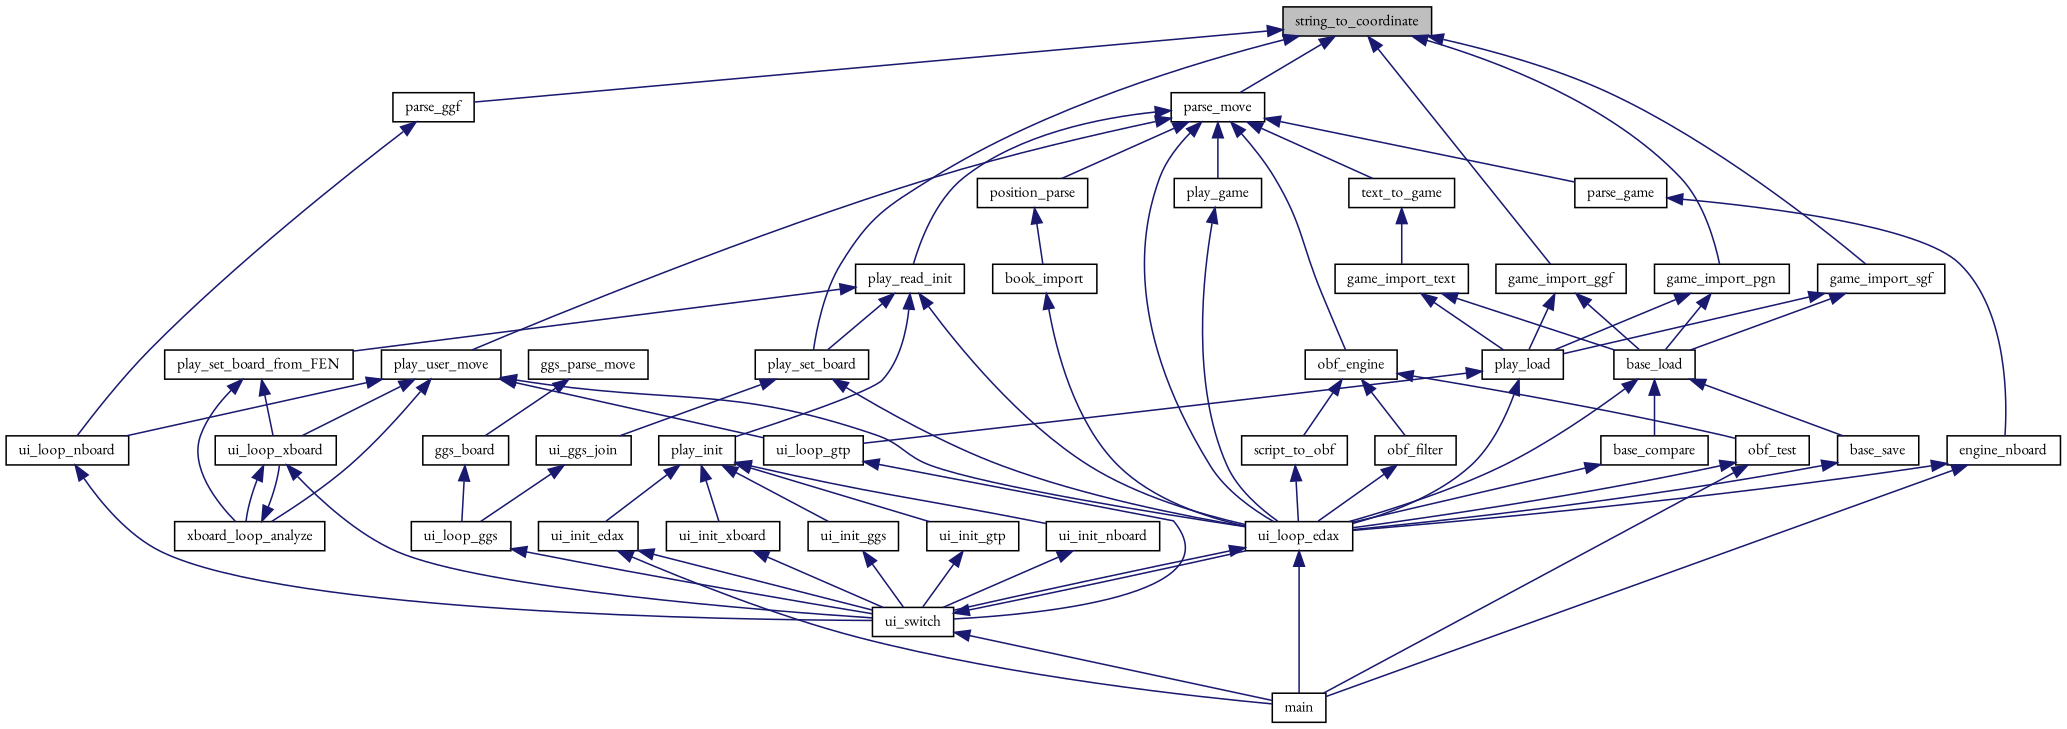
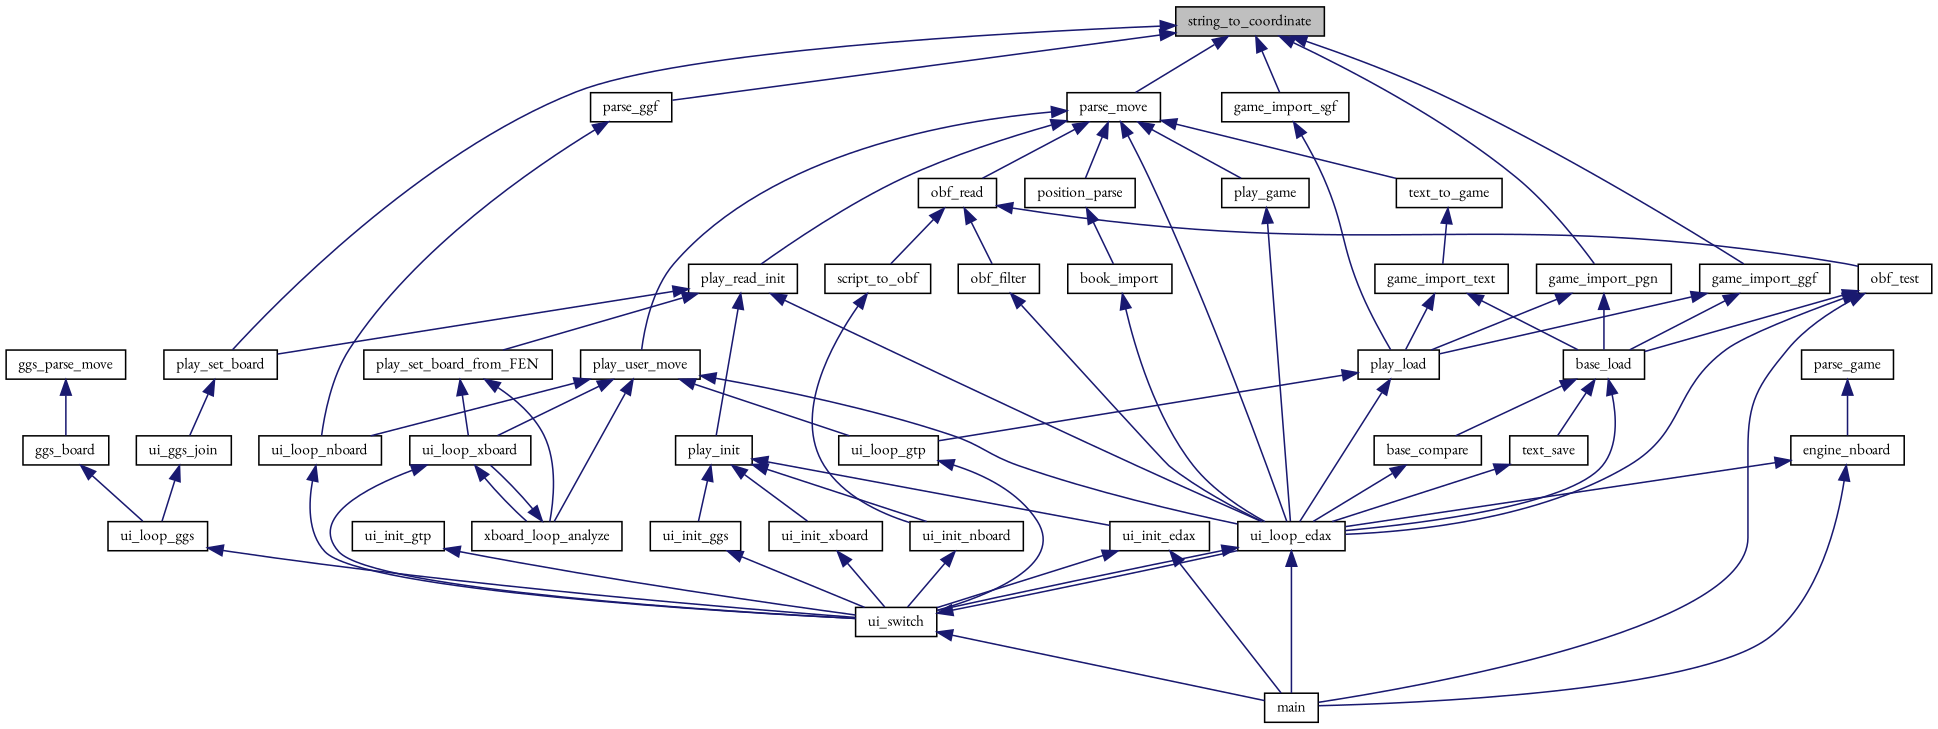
  digraph {
    fontname="EB Garamond"
    rankdir=TB
    node [color=black fontname="EB Garamond" fontsize=10 shape=record]
    edge [color=midnightblue dir=back fontname="EB Garamond" fontsize=10 labelfontname=FreeSans labelfontsize=10 style=solid]
    n1 [fillcolor=grey75 fontcolor=black height=0.2 label=string_to_coordinate style=filled width=0.4]
    n2 [height=0.2 label=game_import_ggf width=0.4]
    n3 [height=0.2 label=game_import_pgn width=0.4]
    n4 [height=0.2 label=game_import_sgf width=0.4]
    n5 [height=0.2 label=parse_ggf width=0.4]
    n6 [height=0.2 label=parse_move width=0.4]
    n7 [height=0.2 label=play_set_board width=0.4]
    n8 [height=0.2 label=base_load width=0.4]
    n9 [height=0.2 label=play_load width=0.4]
    n10 [height=0.2 label=ggs_parse_move width=0.4]
    n11 [height=0.2 label=ggs_board width=0.4]
    n12 [height=0.2 label=ui_loop_nboard width=0.4]
    n13 [height=0.2 label=ui_loop_edax width=0.4]
-   n14 [height=0.2 label=obf_engine width=0.4]
+   n14 [height=0.2 label=obf_read width=0.4]
    n15 [height=0.2 label=parse_game width=0.4]
    n16 [height=0.2 label=play_read_init width=0.4]
    n17 [height=0.2 label=play_game width=0.4]
    n18 [height=0.2 label=play_user_move width=0.4]
    n19 [height=0.2 label=position_parse width=0.4]
    n20 [height=0.2 label=text_to_game width=0.4]
    n21 [height=0.2 label=base_compare width=0.4]
-   n22 [height=0.2 label=base_save width=0.4]
+   n22 [height=0.2 label=text_save width=0.4]
    n23 [height=0.2 label=ui_loop_gtp width=0.4]
    n24 [height=0.2 label=main width=0.4]
    n25 [height=0.2 label=ui_switch width=0.4]
    n26 [height=0.2 label=ui_loop_ggs width=0.4]
    n27 [height=0.2 label=obf_filter width=0.4]
    n28 [height=0.2 label=obf_test width=0.4]
    n29 [height=0.2 label=script_to_obf width=0.4]
    n30 [height=0.2 label=engine_nboard width=0.4]
    n31 [height=0.2 label=play_init width=0.4]
    n32 [height=0.2 label=play_set_board_from_FEN width=0.4]
    n33 [height=0.2 label=ui_loop_xboard width=0.4]
    n34 [height=0.2 label=xboard_loop_analyze width=0.4]
    n35 [height=0.2 label=book_import width=0.4]
    n36 [height=0.2 label=game_import_text width=0.4]
    n37 [height=0.2 label=ui_init_edax width=0.4]
    n38 [height=0.2 label=ui_init_ggs width=0.4]
    n39 [height=0.2 label=ui_init_gtp width=0.4]
    n40 [height=0.2 label=ui_init_nboard width=0.4]
    n41 [height=0.2 label=ui_init_xboard width=0.4]
    n42 [height=0.2 label=ui_ggs_join width=0.4]
    n1 -> n2
    n1 -> n3
    n1 -> n4
    n1 -> n5
    n1 -> n6
    n1 -> n7
    n2 -> n8
    n2 -> n9
    n3 -> n8
    n3 -> n9
-   n4 -> n8
+   n28 -> n8
    n4 -> n9
    n5 -> n12
    n6 -> n13
    n6 -> n14
-   n6 -> n15
    n6 -> n16
    n6 -> n17
    n6 -> n18
    n6 -> n19
    n6 -> n20
-   n7 -> n13
    n7 -> n42
    n8 -> n13
    n8 -> n21
    n8 -> n22
    n9 -> n13
    n9 -> n23
    n10 -> n11
    n11 -> n26
    n12 -> n25
    n13 -> n24
    n13 -> n25
    n14 -> n27
    n14 -> n28
    n14 -> n29
    n15 -> n30
    n16 -> n7
    n16 -> n13
    n16 -> n31
    n16 -> n32
    n17 -> n13
    n18 -> n12
    n18 -> n13
    n18 -> n23
    n18 -> n33
    n18 -> n34
    n19 -> n35
    n20 -> n36
    n21 -> n13
    n22 -> n13
    n23 -> n25
    n25 -> n13
    n25 -> n24
    n26 -> n25
    n27 -> n13
    n28 -> n13
    n28 -> n24
-   n29 -> n13
+   n29 -> n40
    n30 -> n13
    n30 -> n24
    n31 -> n37
    n31 -> n38
-   n31 -> n39
    n31 -> n40
    n31 -> n41
    n32 -> n33
    n32 -> n34
    n33 -> n25
    n33 -> n34
    n34 -> n33
    n35 -> n13
    n36 -> n8
    n36 -> n9
    n37 -> n24
    n37 -> n25
    n38 -> n25
    n39 -> n25
    n40 -> n25
    n41 -> n25
    n42 -> n26
  }
